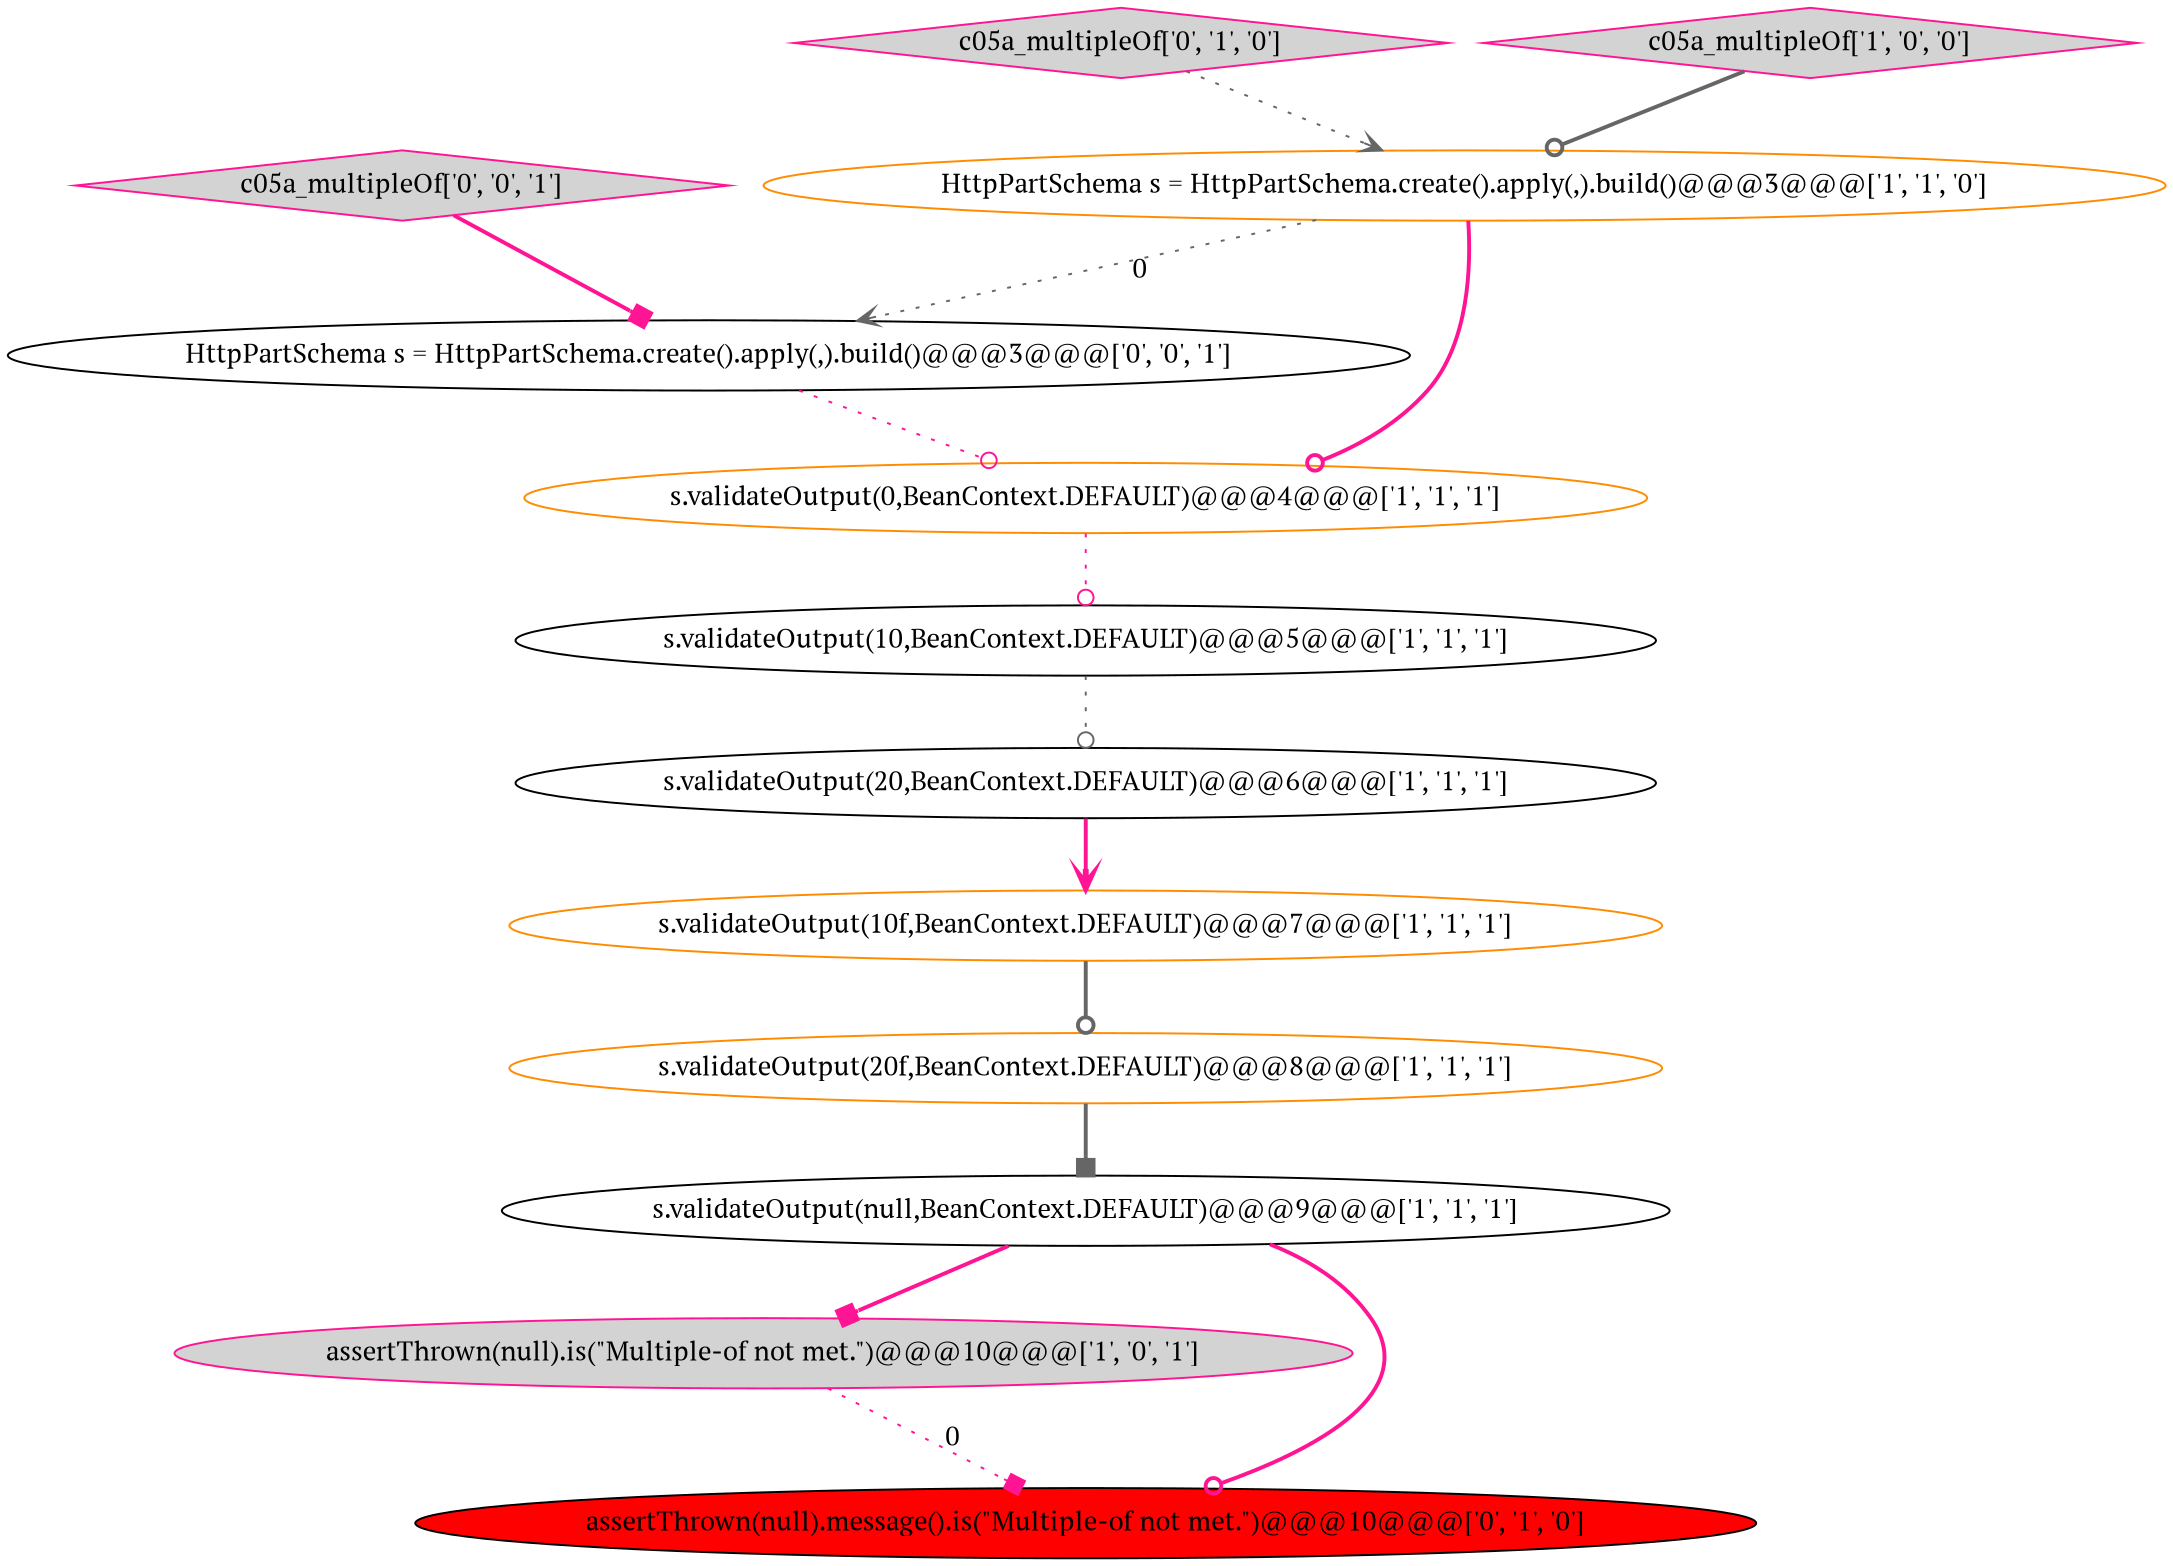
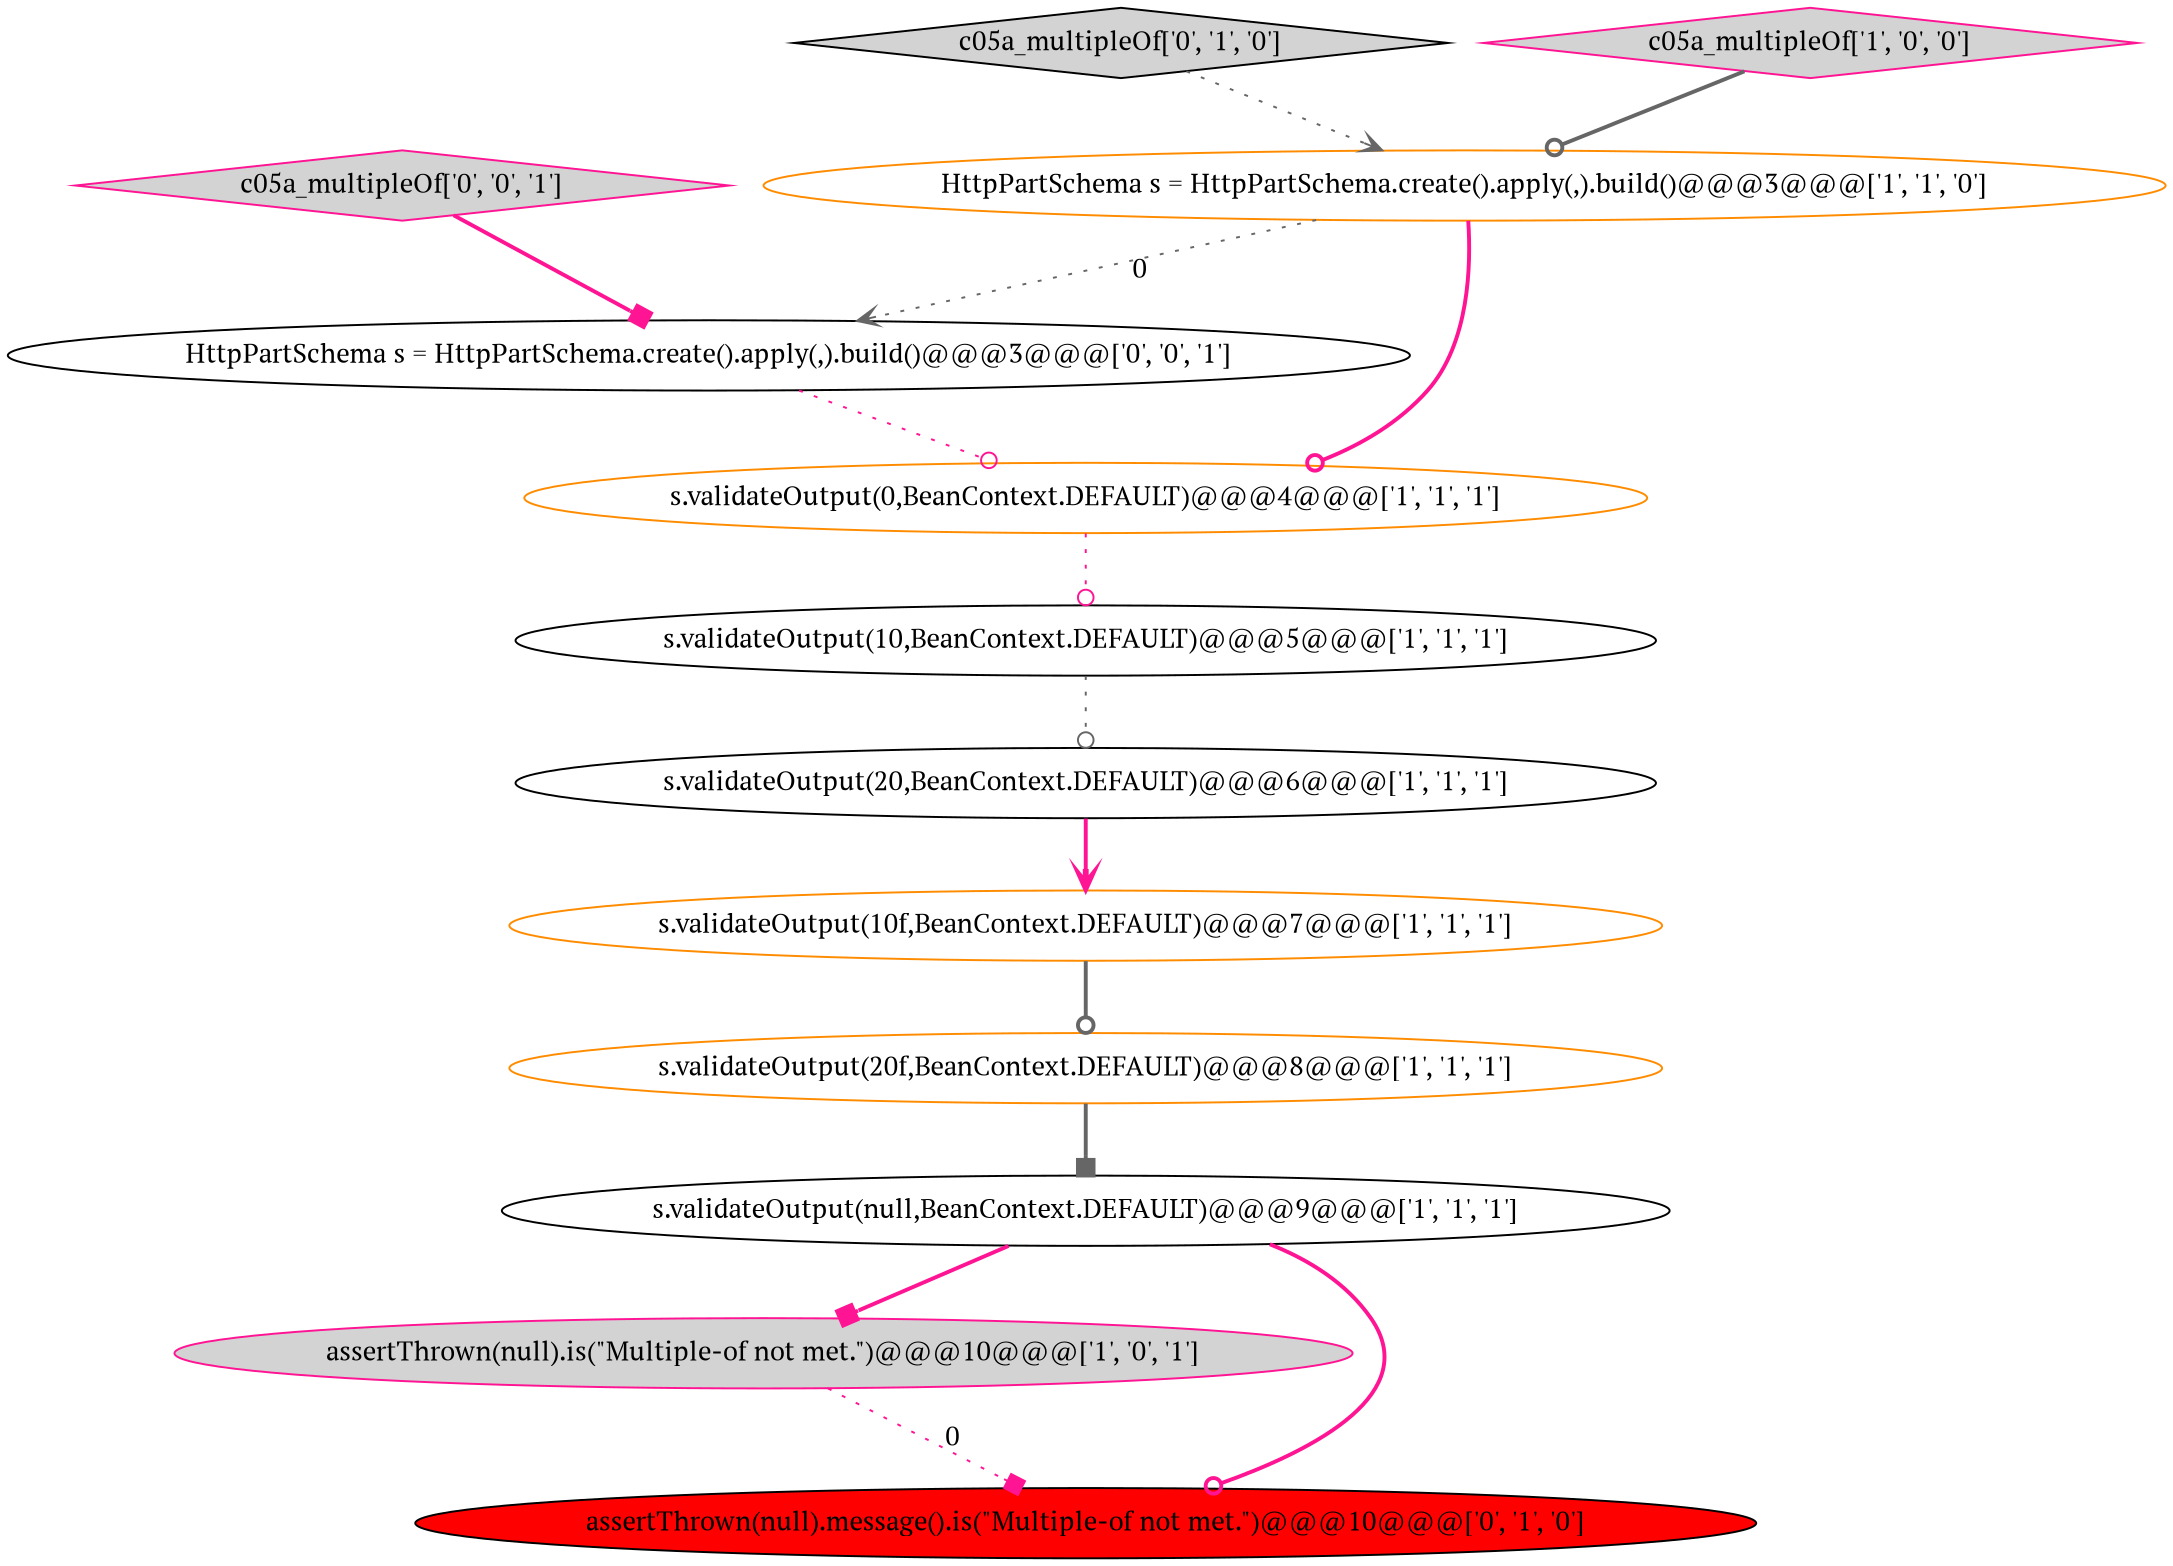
  digraph {
    fontname="PT Serif"
    node [fillcolor=white shape=ellipse style=filled color=black fontname="PT Serif"]
    edge [style=bold color=deeppink arrowhead=odot fontname="PT Serif"]
    n1 [label="s.validateOutput(20,BeanContext.DEFAULT)@@@6@@@['1', '1', '1']"]
    n2 [label="s.validateOutput(10f,BeanContext.DEFAULT)@@@7@@@['1', '1', '1']" color=darkorange]
-   n3 [fillcolor=lightgray label="c05a_multipleOf['0', '1', '0']" shape=diamond color=deeppink]
+   n3 [fillcolor=lightgray label="c05a_multipleOf['0', '1', '0']" shape=diamond]
    n4 [label="HttpPartSchema s = HttpPartSchema.create().apply(,).build()@@@3@@@['1', '1', '0']" color=darkorange]
    n5 [fillcolor=lightgray label="c05a_multipleOf['1', '0', '0']" shape=diamond color=deeppink]
    n6 [label="s.validateOutput(20f,BeanContext.DEFAULT)@@@8@@@['1', '1', '1']" color=darkorange]
    n7 [label="s.validateOutput(null,BeanContext.DEFAULT)@@@9@@@['1', '1', '1']"]
    n8 [label="HttpPartSchema s = HttpPartSchema.create().apply(,).build()@@@3@@@['0', '0', '1']"]
    n9 [label="s.validateOutput(0,BeanContext.DEFAULT)@@@4@@@['1', '1', '1']" color=darkorange]
    n10 [fillcolor=lightgray label="c05a_multipleOf['0', '0', '1']" shape=diamond color=deeppink]
    n11 [fillcolor=lightgray label="assertThrown(null).is(\"Multiple-of not met.\")@@@10@@@['1', '0', '1']" color=deeppink]
    n12 [fillcolor=red label="assertThrown(null).message().is(\"Multiple-of not met.\")@@@10@@@['0', '1', '0']"]
    n13 [label="s.validateOutput(10,BeanContext.DEFAULT)@@@5@@@['1', '1', '1']"]
    n1 -> n2 [arrowhead=vee]
    n2 -> n6 [color=gray40]
    n3 -> n4 [style=dotted color=gray40 arrowhead=vee]
    n4 -> n8 [label=0 style=dotted color=gray40 arrowhead=vee]
    n4 -> n9
    n5 -> n4 [color=gray40]
    n6 -> n7 [color=gray40 arrowhead=box]
    n7 -> n11 [arrowhead=box]
    n7 -> n12
    n8 -> n9 [style=dotted]
    n9 -> n13 [style=dotted]
    n10 -> n8 [arrowhead=box]
    n11 -> n12 [label=0 style=dotted arrowhead=box]
    n13 -> n1 [style=dotted color=gray40]
  }
